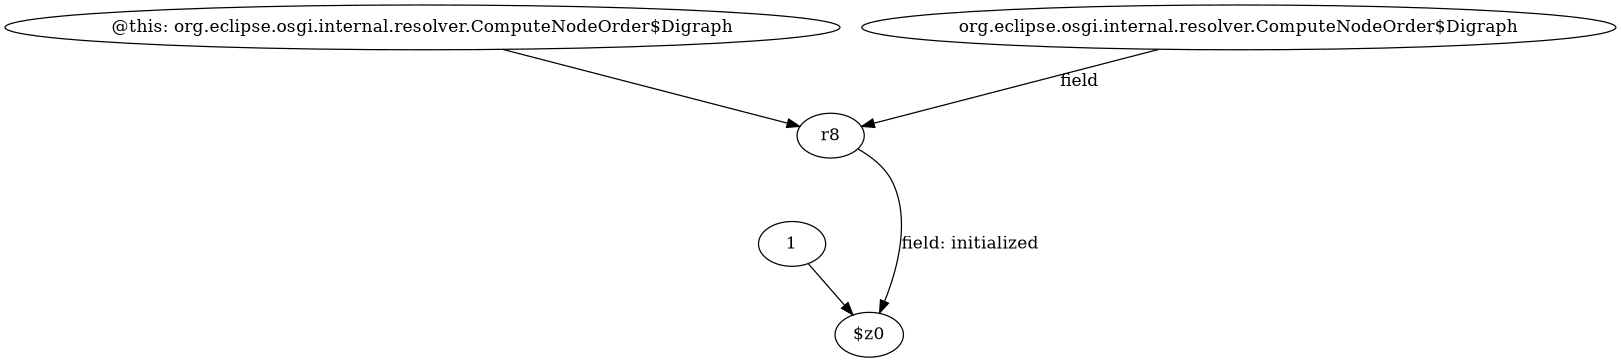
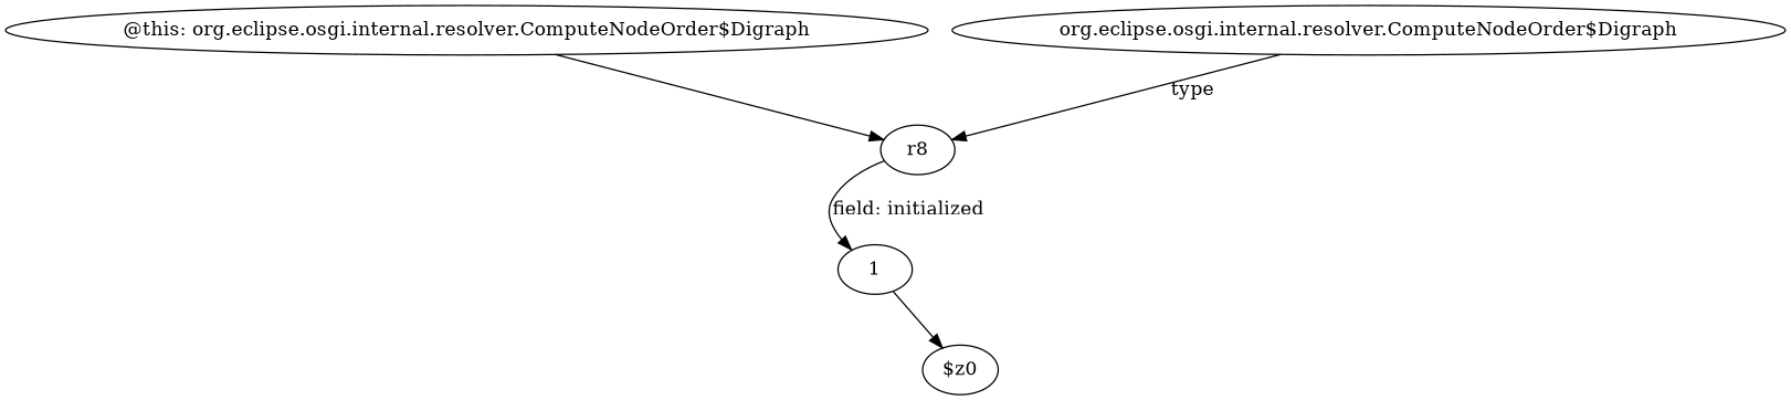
  digraph {
    n1 [label="@this: org.eclipse.osgi.internal.resolver.ComputeNodeOrder$Digraph"]
    n2 [label=r8]
    n3 [label=1]
    n4 [label="$z0"]
    n5 [label="org.eclipse.osgi.internal.resolver.ComputeNodeOrder$Digraph"]
    n1 -> n2
-   n2 -> n4 [label="field: initialized"]
+   n2 -> n3 [label="field: initialized"]
    n3 -> n4
-   n5 -> n2 [label=field]
+   n5 -> n2 [label=type]
  }
